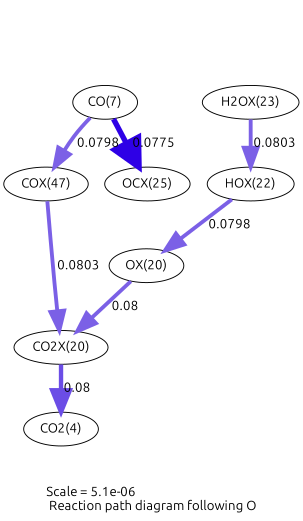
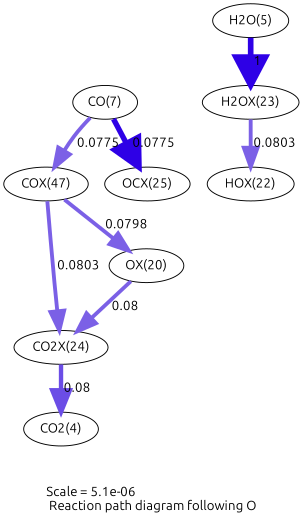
  digraph {
    fontname=Ubuntu
    label="Scale = 5.1e-06\l Reaction path diagram following O"
    node [fontname=Ubuntu]
    edge [arrowsize=2.05 color="0.7, 0.58, 0.9" fontname=Ubuntu penwidth=4.09]
    n1 [label="HOX(22)"]
    n2 [label="OX(20)"]
-   n3 [label="CO2X(20)"]
+   n3 [label="CO2X(24)"]
    n4 [label="CO2(4)"]
    n5 [label="H2OX(23)"]
+   n6 [label="H2O(5)"]
    n7 [label="CO(7)"]
    n8 [label="OCX(25)"]
    n9 [label="COX(47)"]
-   n1 -> n2 [label=" 0.0798"]
+   n9 -> n2 [label=" 0.0798"]
    n2 -> n3 [label=" 0.08"]
    n3 -> n4 [arrowsize=2.32 color="0.7, 0.665, 0.9" label=" 0.08" penwidth=4.64]
    n5 -> n1 [label=" 0.0803" penwidth=4.1]
+   n6 -> n5 [arrowsize=3 color="0.7, 1.5, 0.9" label=" 1" penwidth=6]
    n7 -> n8 [arrowsize=2.88 color="0.7, 1.23, 0.9" label=" 0.0775" penwidth=5.76]
-   n7 -> n9 [arrowsize=2.03 color="0.7, 0.577, 0.9" label=" 0.0798" penwidth=4.07]
+   n7 -> n9 [arrowsize=2.03 color="0.7, 0.577, 0.9" label=" 0.0775" penwidth=4.07]
    n9 -> n3 [label=" 0.0803" penwidth=4.1]
  }
